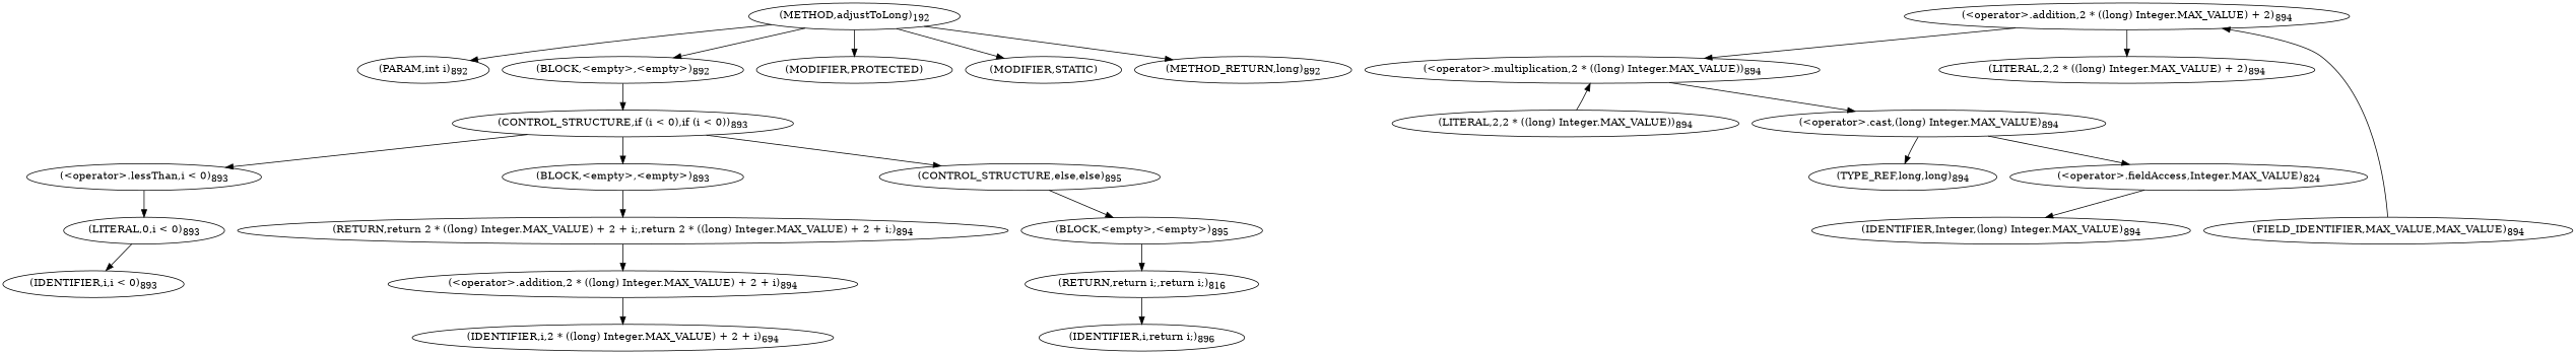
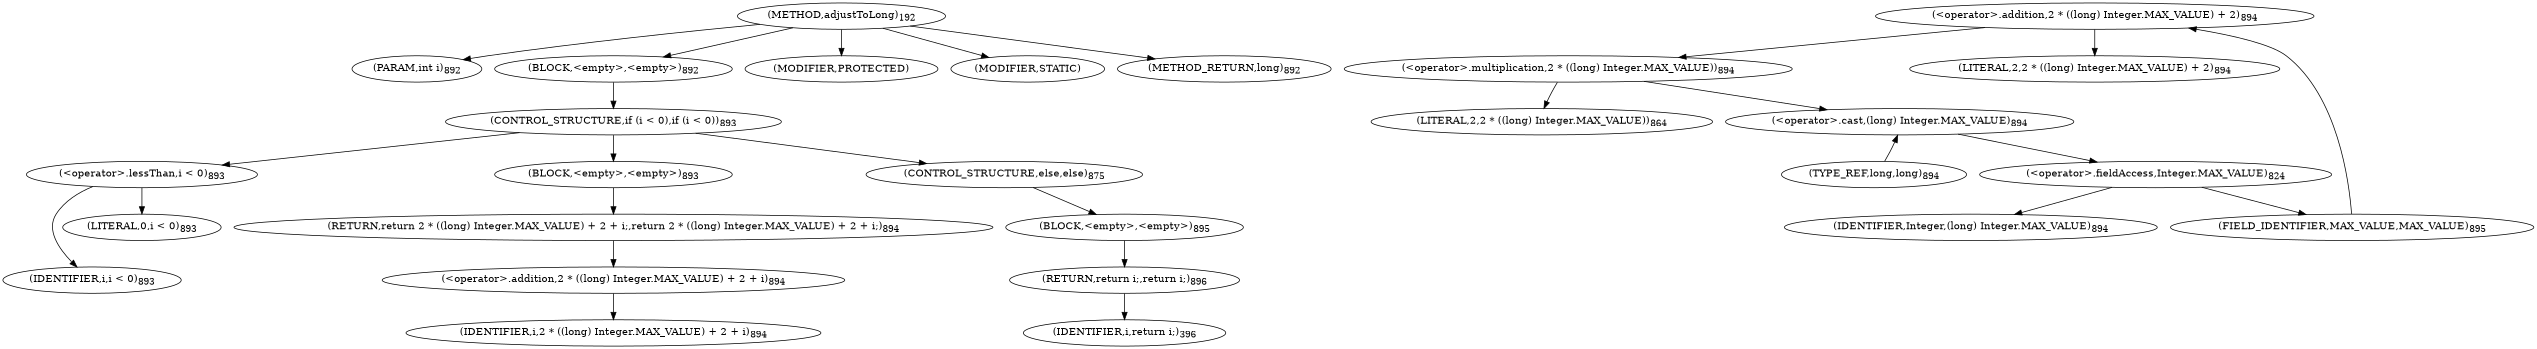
  digraph {
    n1 [label=<(METHOD,adjustToLong)<SUB>192</SUB>>]
    n2 [label=<(PARAM,int i)<SUB>892</SUB>>]
    n3 [label=<(BLOCK,&lt;empty&gt;,&lt;empty&gt;)<SUB>892</SUB>>]
    n4 [label=<(MODIFIER,PROTECTED)>]
    n5 [label=<(MODIFIER,STATIC)>]
    n6 [label=<(METHOD_RETURN,long)<SUB>892</SUB>>]
    n7 [label=<(CONTROL_STRUCTURE,if (i &lt; 0),if (i &lt; 0))<SUB>893</SUB>>]
    n8 [label=<(&lt;operator&gt;.lessThan,i &lt; 0)<SUB>893</SUB>>]
    n9 [label=<(BLOCK,&lt;empty&gt;,&lt;empty&gt;)<SUB>893</SUB>>]
-   n10 [label=<(CONTROL_STRUCTURE,else,else)<SUB>895</SUB>>]
+   n10 [label=<(CONTROL_STRUCTURE,else,else)<SUB>875</SUB>>]
    n11 [label=<(IDENTIFIER,i,i &lt; 0)<SUB>893</SUB>>]
    n12 [label=<(LITERAL,0,i &lt; 0)<SUB>893</SUB>>]
    n13 [label=<(RETURN,return 2 * ((long) Integer.MAX_VALUE) + 2 + i;,return 2 * ((long) Integer.MAX_VALUE) + 2 + i;)<SUB>894</SUB>>]
    n14 [label=<(BLOCK,&lt;empty&gt;,&lt;empty&gt;)<SUB>895</SUB>>]
    n15 [label=<(&lt;operator&gt;.addition,2 * ((long) Integer.MAX_VALUE) + 2 + i)<SUB>894</SUB>>]
-   n16 [label=<(IDENTIFIER,i,2 * ((long) Integer.MAX_VALUE) + 2 + i)<SUB>694</SUB>>]
+   n16 [label=<(IDENTIFIER,i,2 * ((long) Integer.MAX_VALUE) + 2 + i)<SUB>894</SUB>>]
    n17 [label=<(&lt;operator&gt;.addition,2 * ((long) Integer.MAX_VALUE) + 2)<SUB>894</SUB>>]
    n18 [label=<(&lt;operator&gt;.multiplication,2 * ((long) Integer.MAX_VALUE))<SUB>894</SUB>>]
    n19 [label=<(LITERAL,2,2 * ((long) Integer.MAX_VALUE) + 2)<SUB>894</SUB>>]
-   n20 [label=<(LITERAL,2,2 * ((long) Integer.MAX_VALUE))<SUB>894</SUB>>]
+   n20 [label=<(LITERAL,2,2 * ((long) Integer.MAX_VALUE))<SUB>864</SUB>>]
    n21 [label=<(&lt;operator&gt;.cast,(long) Integer.MAX_VALUE)<SUB>894</SUB>>]
    n22 [label=<(TYPE_REF,long,long)<SUB>894</SUB>>]
    n23 [label=<(&lt;operator&gt;.fieldAccess,Integer.MAX_VALUE)<SUB>824</SUB>>]
    n24 [label=<(IDENTIFIER,Integer,(long) Integer.MAX_VALUE)<SUB>894</SUB>>]
-   n25 [label=<(FIELD_IDENTIFIER,MAX_VALUE,MAX_VALUE)<SUB>894</SUB>>]
-   n26 [label=<(RETURN,return i;,return i;)<SUB>816</SUB>>]
-   n27 [label=<(IDENTIFIER,i,return i;)<SUB>896</SUB>>]
+   n25 [label=<(FIELD_IDENTIFIER,MAX_VALUE,MAX_VALUE)<SUB>895</SUB>>]
+   n26 [label=<(RETURN,return i;,return i;)<SUB>896</SUB>>]
+   n27 [label=<(IDENTIFIER,i,return i;)<SUB>396</SUB>>]
    n1 -> n2
    n1 -> n3
    n1 -> n4
    n1 -> n5
    n1 -> n6
    n3 -> n7
    n7 -> n8
    n7 -> n9
    n7 -> n10
-   n12 -> n11
+   n8 -> n11
    n8 -> n12
    n9 -> n13
    n10 -> n14
    n13 -> n15
    n14 -> n26
    n15 -> n16
    n17 -> n18
    n17 -> n19
-   n20 -> n18
+   n18 -> n20
    n18 -> n21
-   n21 -> n22
+   n22 -> n21
    n21 -> n23
    n23 -> n24
+   n23 -> n25
    n25 -> n17
    n26 -> n27
  }
